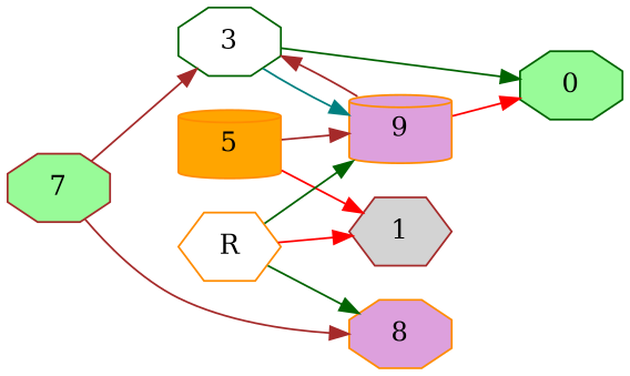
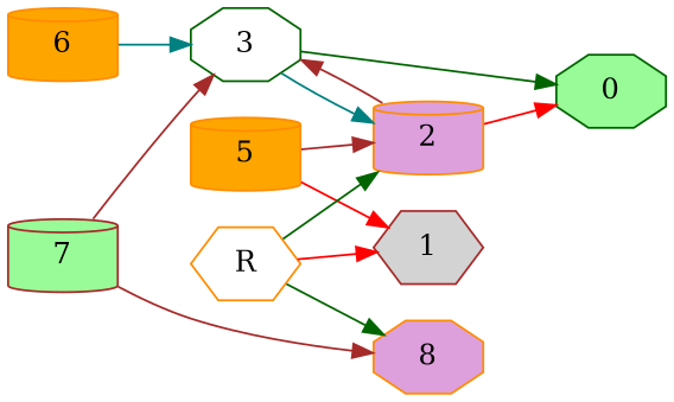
  digraph {
    rankdir=LR
    node [color=darkorange fillcolor=white shape=cylinder style=filled]
    edge [color=brown]
    3 [color=darkgreen shape=octagon]
-   2 [fillcolor=plum label=9]
+   2 [fillcolor=plum]
    n3 [color=darkgreen fillcolor=palegreen label=0 shape=octagon]
    5 [fillcolor=orange]
    1 [color=brown fillcolor=lightgrey shape=hexagon]
-   7 [color=brown fillcolor=palegreen shape=octagon]
+   6 [fillcolor=orange]
+   7 [color=brown fillcolor=palegreen]
    8 [fillcolor=plum shape=octagon]
    R [shape=hexagon]
    3 -> 2 [color=teal]
    3 -> n3 [color=darkgreen]
    2 -> 3
    2 -> n3 [color=red]
    5 -> 2
    5 -> 1 [color=red]
+   6 -> 3 [color=teal]
    7 -> 3
    7 -> 8
    R -> 2 [color=darkgreen]
    R -> 1 [color=red]
    R -> 8 [color=darkgreen]
  }
